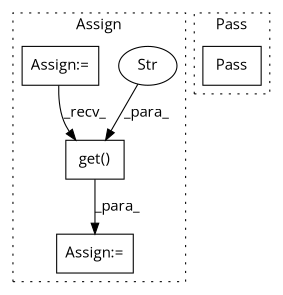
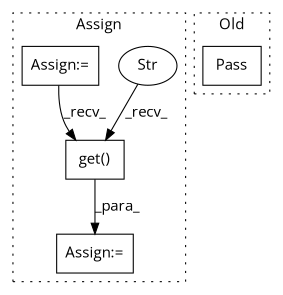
  digraph {
    fontname="Open Sans"
    node [a=68 fontname="Open Sans" l=3 shape=box]
    edge [fontname="Open Sans"]
    n1 [a=75 l="13,1" label="get()" s="4598,4624"]
    n2 [label="Assign:=" s=4595]
    n3 [a=66 l=10 label=Str s=4611 shape=ellipse]
    n4 [label="Assign:=" s=3826]
    n5 [a=62 l=4 label=Pass s=3102]
    subgraph cluster_1 {
      label=Assign
      style=dotted
      n1
      n2
      n3
      n4
    }
    subgraph cluster_2 {
-     label=Pass
+     label=Old
      style=dotted
      n5
    }
    n1 -> n2 [label=_para_]
-   n3 -> n1 [label=_para_]
+   n3 -> n1 [label=_recv_]
    n4 -> n1 [label=_recv_]
  }
